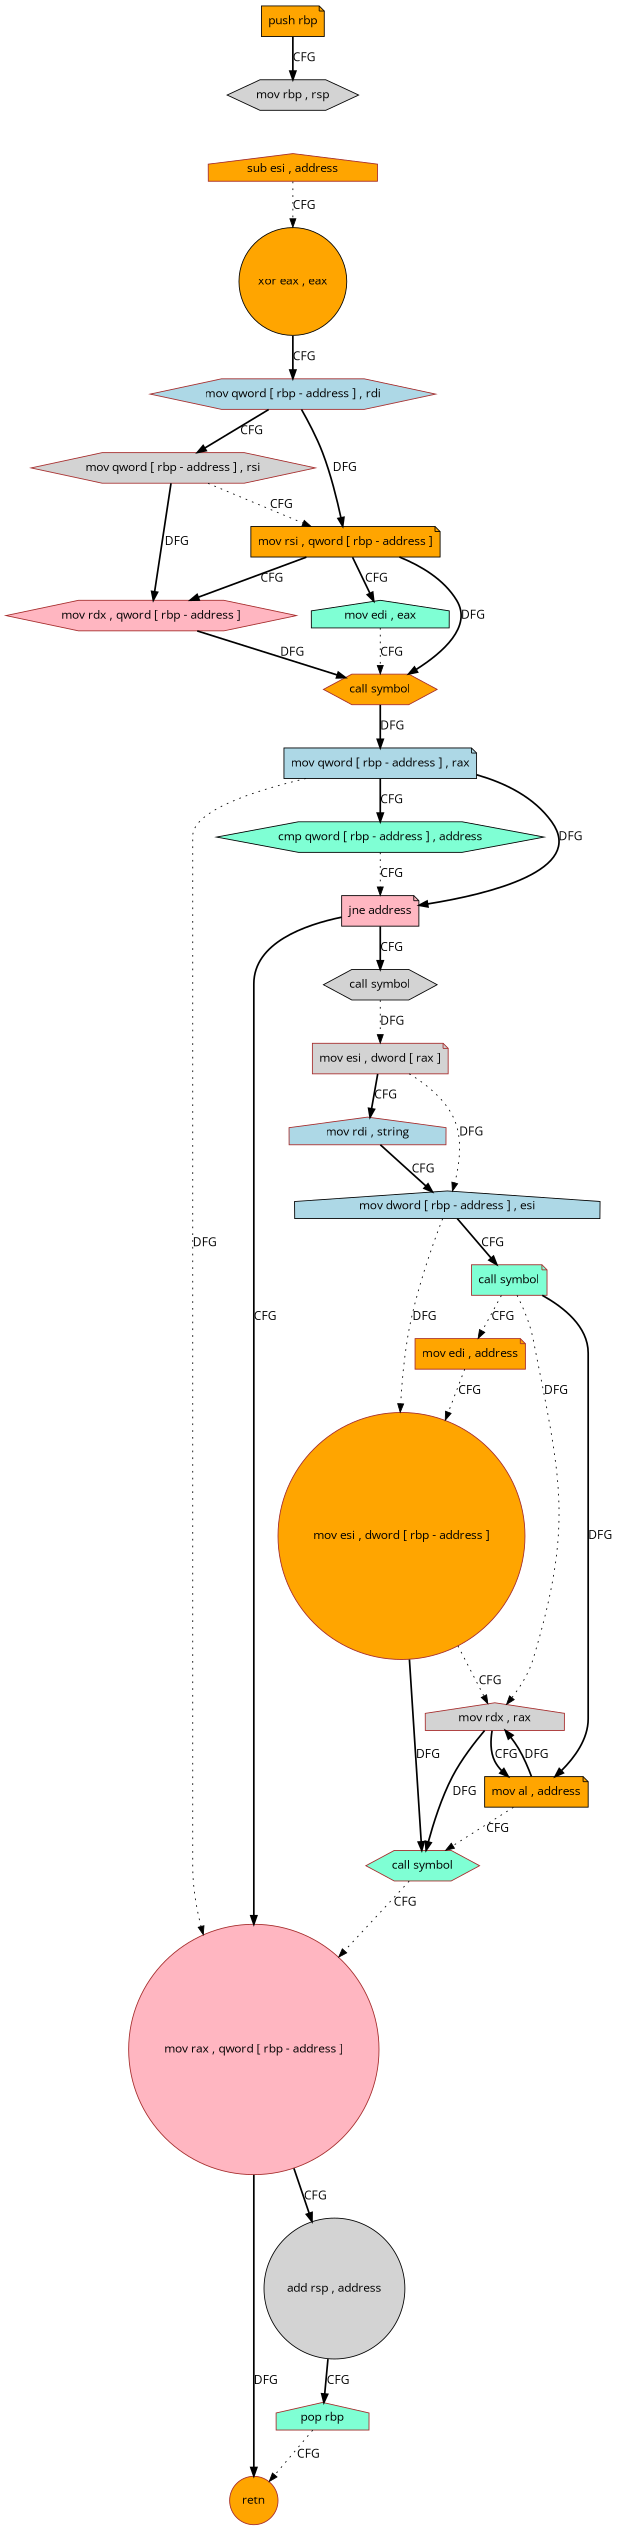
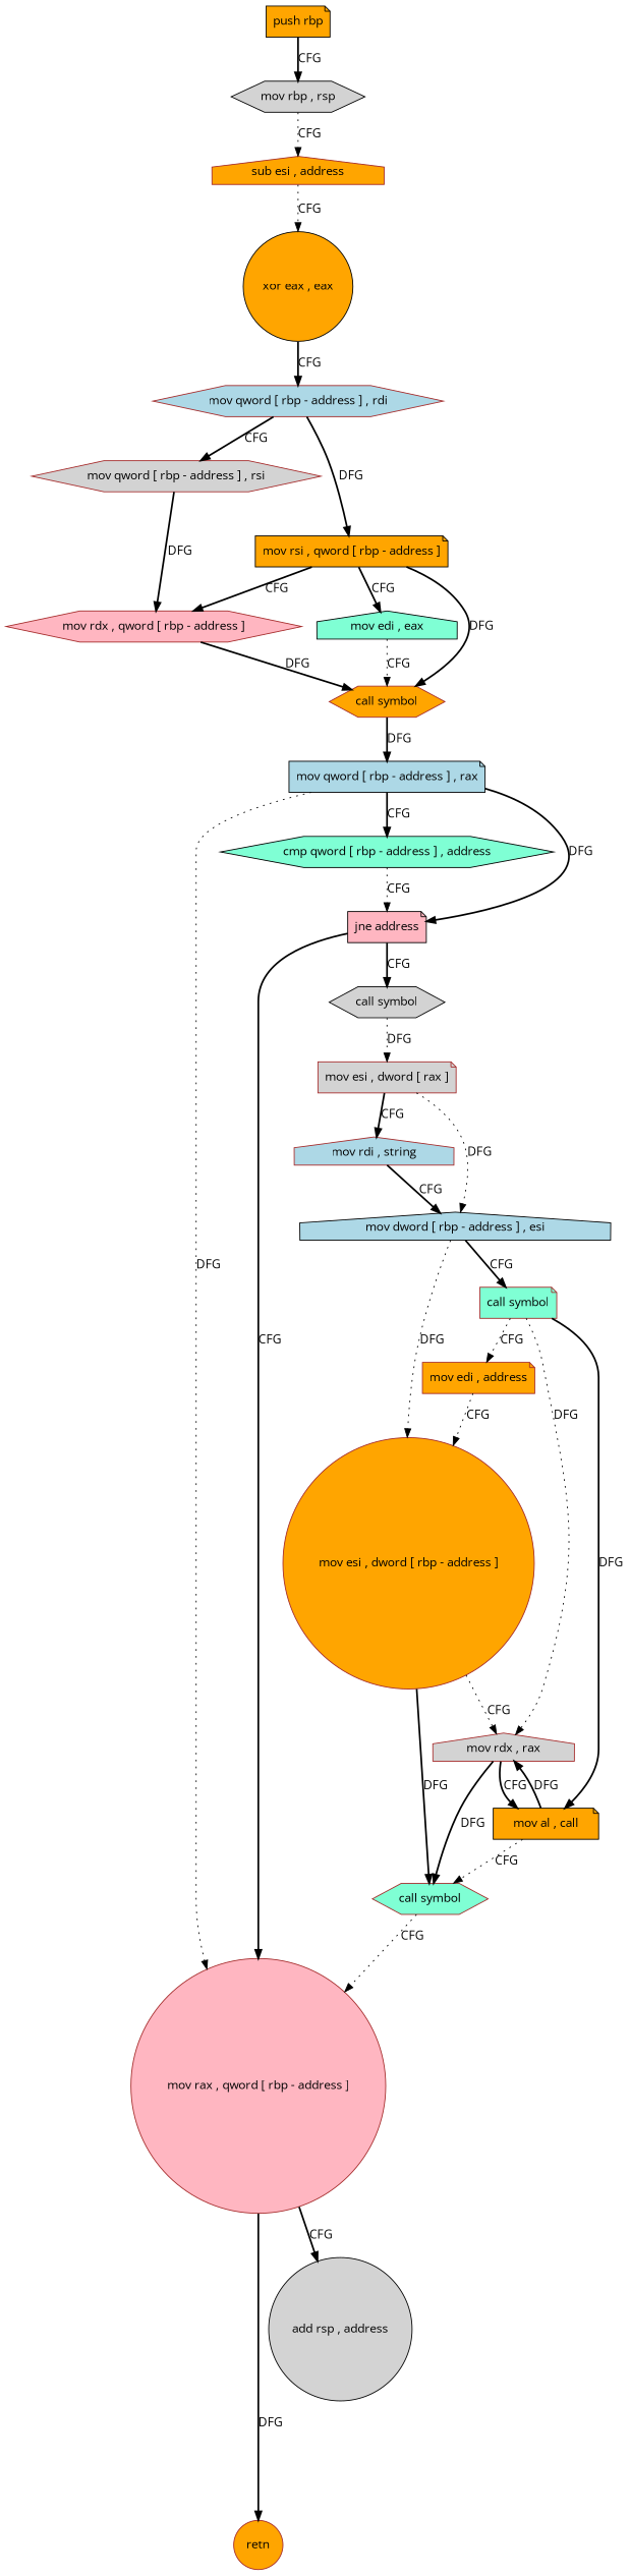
  digraph {
    fontname="Open Sans"
    node [color=brown fillcolor=orange fontname="Open Sans" shape=note style=filled]
    edge [fontname="Open Sans" style=bold]
    n1 [color=black label="push rbp"]
    n2 [color=black fillcolor=lightgrey label="mov rbp , rsp" shape=hexagon]
    n3 [label="sub esi , address" shape=house]
    n4 [color=black label="xor eax , eax" shape=circle]
    n5 [fillcolor=lightblue label="mov qword [ rbp - address ] , rdi" shape=hexagon]
    n6 [fillcolor=lightgrey label="mov qword [ rbp - address ] , rsi" shape=hexagon]
    n7 [color=black label="mov rsi , qword [ rbp - address ]"]
    n8 [fillcolor=lightpink label="mov rdx , qword [ rbp - address ]" shape=hexagon]
    n9 [label="call symbol" shape=hexagon]
    n10 [color=black fillcolor=aquamarine label="mov edi , eax" shape=house]
    n11 [color=black fillcolor=lightblue label="mov qword [ rbp - address ] , rax"]
    n12 [color=black fillcolor=aquamarine label="cmp qword [ rbp - address ] , address" shape=hexagon]
    n13 [color=black fillcolor=lightpink label="jne address"]
    n14 [fillcolor=lightpink label="mov rax , qword [ rbp - address ]" shape=circle]
    n15 [color=black fillcolor=lightgrey label="call symbol" shape=hexagon]
    n16 [color=black fillcolor=lightgrey label="add rsp , address" shape=circle]
    n17 [label=retn shape=circle]
    n18 [fillcolor=lightgrey label="mov esi , dword [ rax ]"]
-   n19 [fillcolor=aquamarine label="pop rbp" shape=house]
    n20 [fillcolor=lightblue label="mov rdi , string" shape=house]
    n21 [color=black fillcolor=lightblue label="mov dword [ rbp - address ] , esi" shape=house]
    n22 [fillcolor=aquamarine label="call symbol"]
    n23 [label="mov esi , dword [ rbp - address ]" shape=circle]
    n24 [label="mov edi , address"]
    n25 [fillcolor=lightgrey label="mov rdx , rax" shape=house]
-   n26 [color=black label="mov al , address"]
+   n26 [color=black label="mov al , call"]
    n27 [fillcolor=aquamarine label="call symbol" shape=hexagon]
    n1 -> n2 [label=CFG]
+   n2 -> n3 [label=CFG style=dotted]
    n3 -> n4 [label=CFG style=dotted]
    n4 -> n5 [label=CFG]
    n5 -> n6 [label=CFG]
    n5 -> n7 [label=DFG]
-   n6 -> n7 [label=CFG style=dotted]
    n6 -> n8 [label=DFG]
    n7 -> n8 [label=CFG]
    n7 -> n9 [label=DFG]
    n7 -> n10 [label=CFG]
    n8 -> n9 [label=DFG]
    n9 -> n11 [label=DFG]
    n10 -> n9 [label=CFG style=dotted]
    n11 -> n12 [label=CFG]
    n11 -> n13 [label=DFG]
    n11 -> n14 [label=DFG style=dotted]
    n12 -> n13 [label=CFG style=dotted]
    n13 -> n14 [label=CFG]
    n13 -> n15 [label=CFG]
    n14 -> n16 [label=CFG]
    n14 -> n17 [label=DFG]
    n15 -> n18 [label=DFG style=dotted]
-   n16 -> n19 [label=CFG]
    n18 -> n20 [label=CFG]
    n18 -> n21 [label=DFG style=dotted]
-   n19 -> n17 [label=CFG style=dotted]
    n20 -> n21 [label=CFG]
    n21 -> n22 [label=CFG]
    n21 -> n23 [label=DFG style=dotted]
    n22 -> n24 [label=CFG style=dotted]
    n22 -> n25 [label=DFG style=dotted]
    n22 -> n26 [label=DFG]
    n23 -> n25 [label=CFG style=dotted]
    n23 -> n27 [label=DFG]
    n24 -> n23 [label=CFG style=dotted]
    n25 -> n26 [label=CFG]
    n25 -> n27 [label=DFG]
    n26 -> n25 [label=DFG]
    n26 -> n27 [label=CFG style=dotted]
    n27 -> n14 [label=CFG style=dotted]
  }
